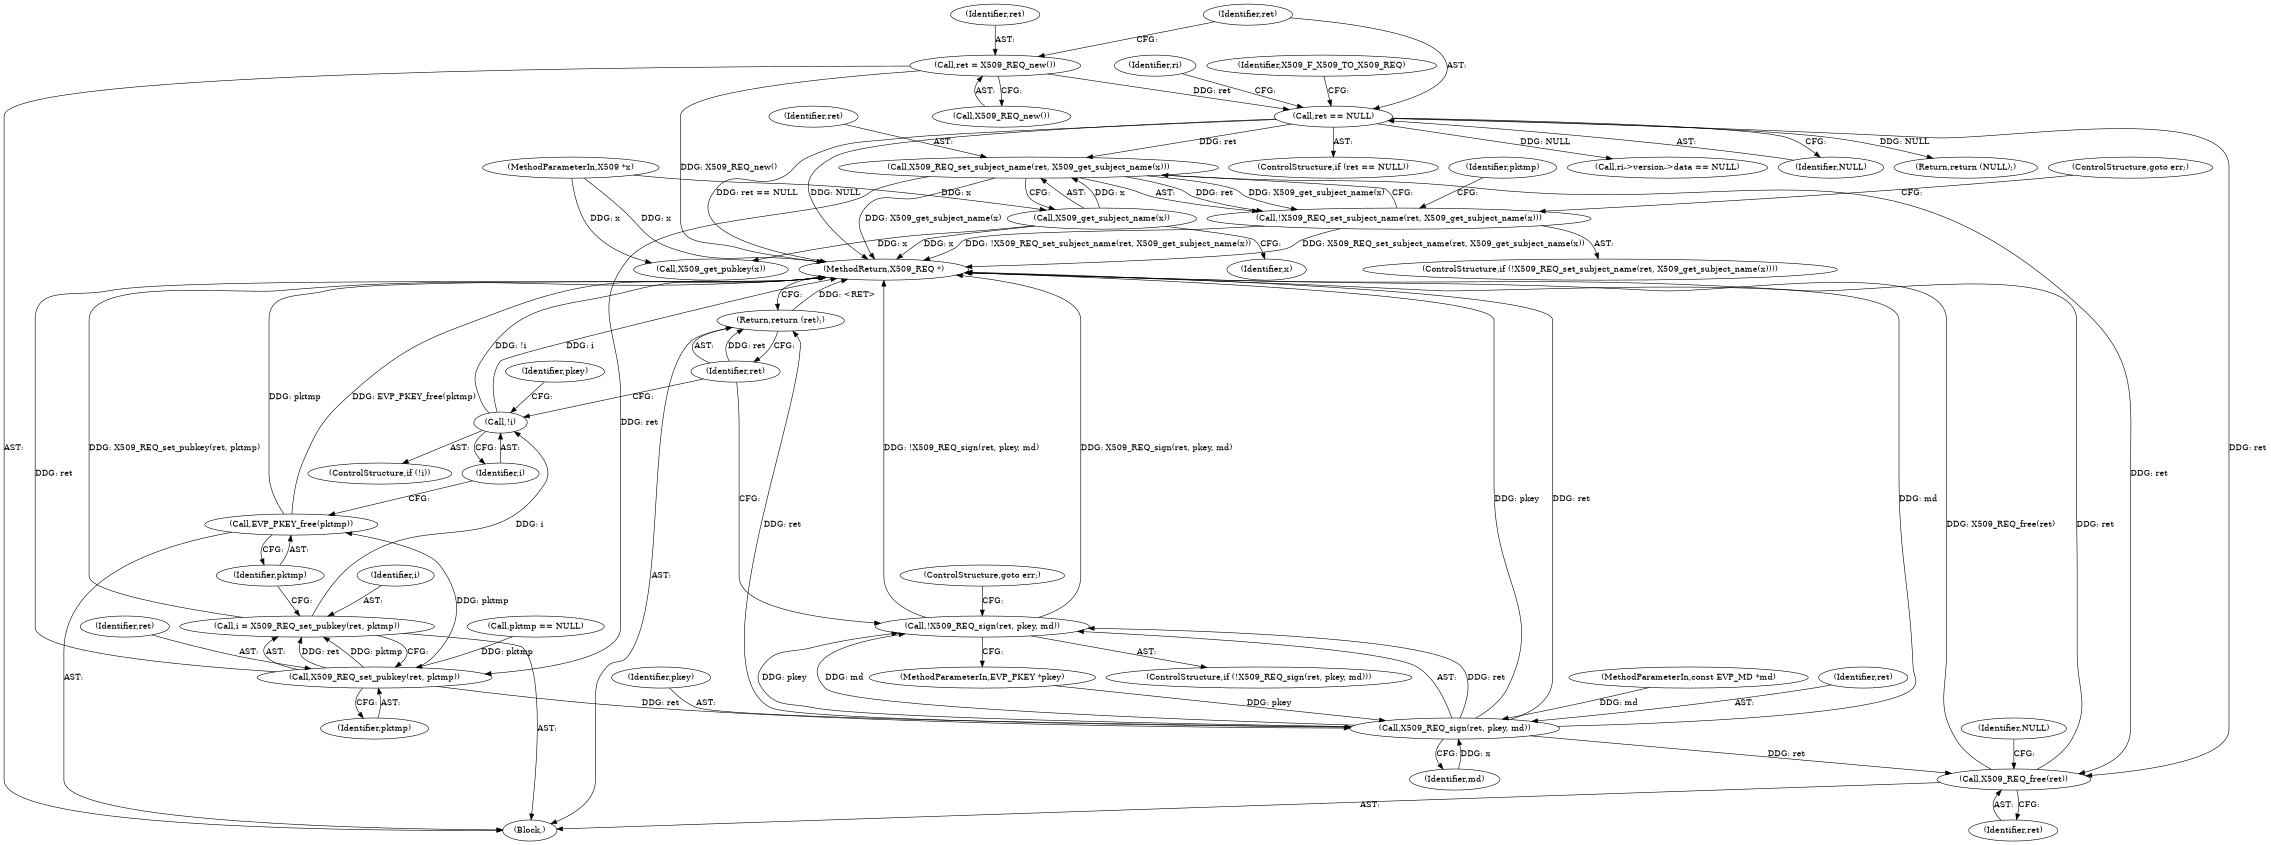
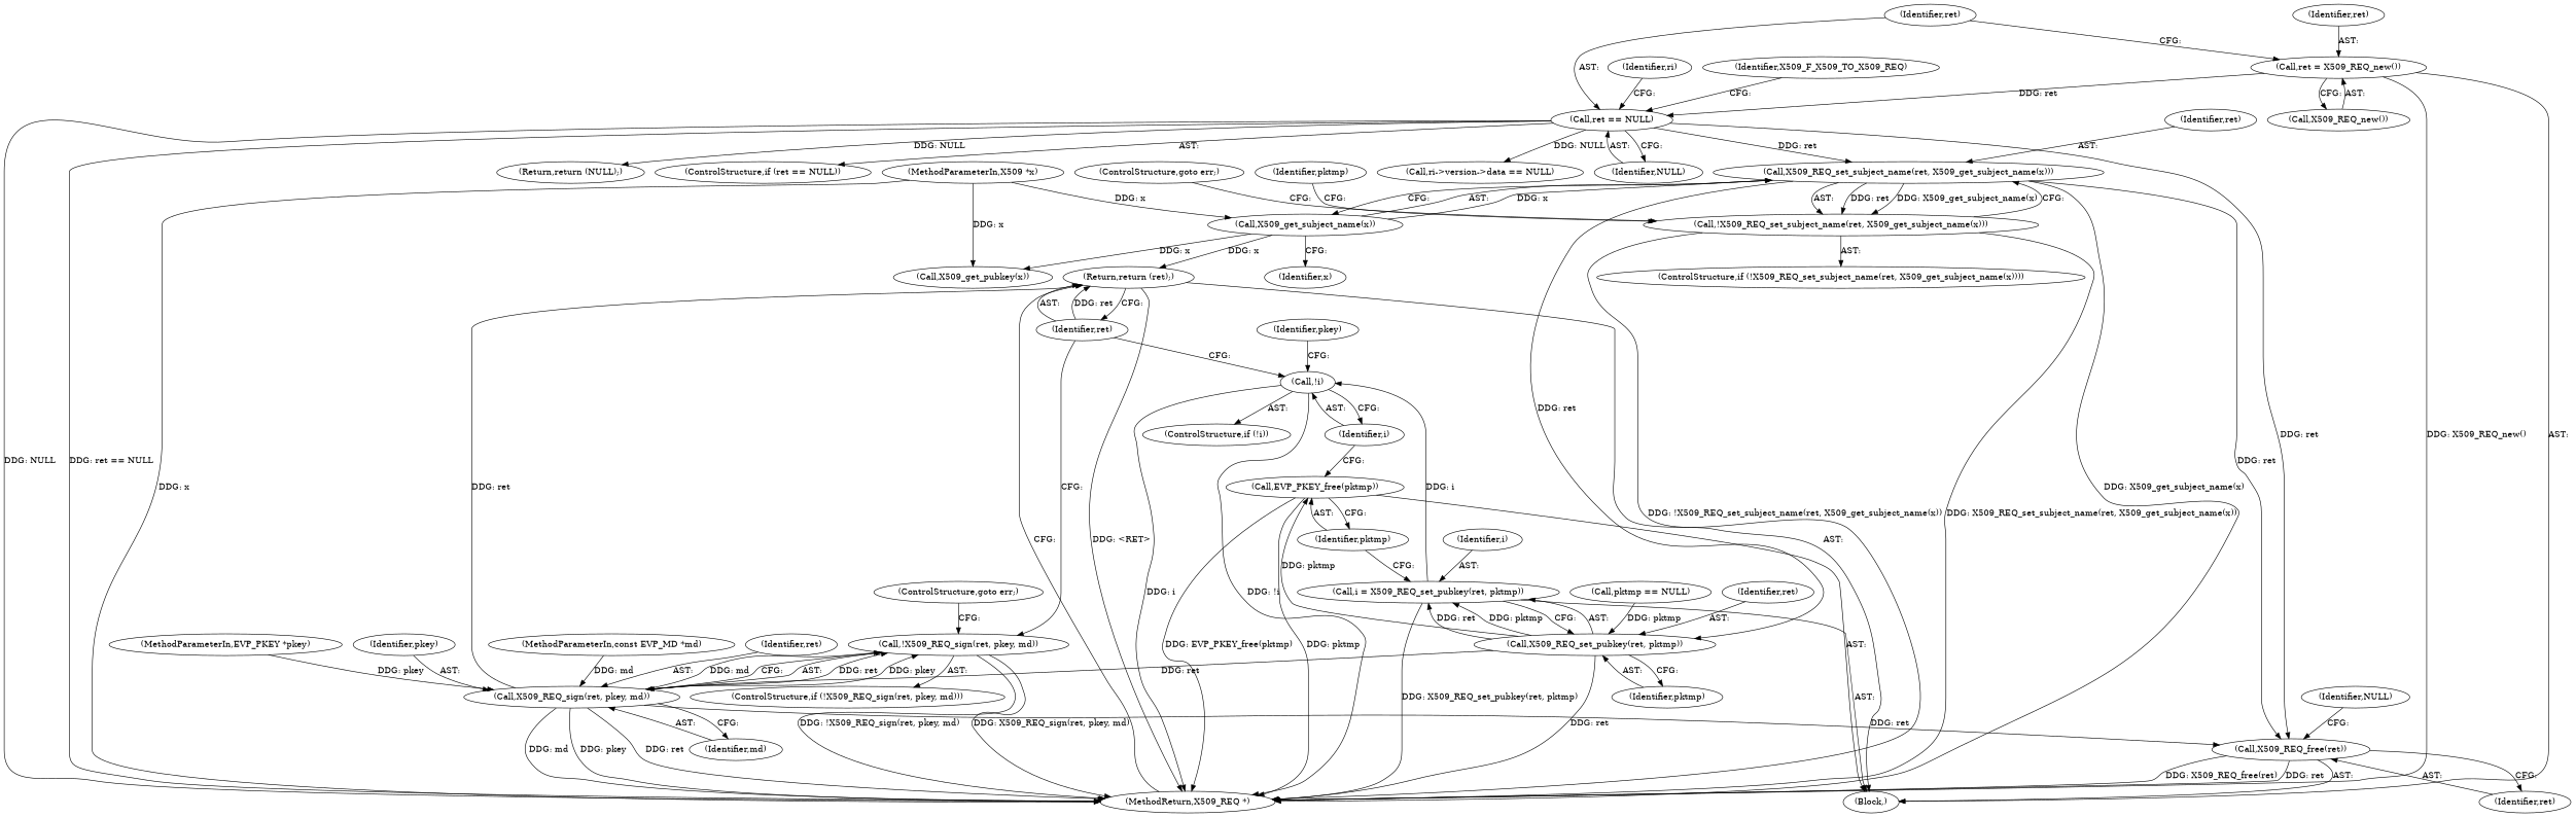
  digraph {
    n1 [label="(Call,X509_REQ_set_subject_name(ret, X509_get_subject_name(x)))"]
    n2 [label="(Call,X509_get_subject_name(x))"]
    n3 [label="(Call,!X509_REQ_set_subject_name(ret, X509_get_subject_name(x)))"]
    n4 [label="(Call,X509_REQ_set_pubkey(ret, pktmp))"]
    n5 [label="(Call,X509_REQ_free(ret))"]
    n6 [label="(MethodReturn,X509_REQ *)"]
    n7 [label="(Identifier,x)"]
    n8 [label="(Call,X509_get_pubkey(x))"]
    n9 [label="(ControlStructure,if (!X509_REQ_set_subject_name(ret, X509_get_subject_name(x))))"]
    n10 [label="(Call,i = X509_REQ_set_pubkey(ret, pktmp))"]
    n11 [label="(Call,EVP_PKEY_free(pktmp))"]
    n12 [label="(Call,X509_REQ_sign(ret, pkey, md))"]
    n13 [label="(Identifier,pktmp)"]
    n14 [label="(Block,)"]
    n15 [label="(Identifier,ret)"]
    n16 [label="(Return,return (ret);)"]
    n17 [label="(Call,ret == NULL)"]
    n18 [label="(ControlStructure,if (ret == NULL))"]
    n19 [label="(Call,ri->version->data == NULL)"]
    n20 [label="(Identifier,NULL)"]
    n21 [label="(Return,return (NULL);)"]
    n22 [label="(Call,ret = X509_REQ_new())"]
    n23 [label="(Call,X509_REQ_new())"]
    n24 [label="(MethodParameterIn,X509 *x)"]
    n25 [label="(Call,!i)"]
    n26 [label="(Identifier,pktmp)"]
    n27 [label="(Call,!X509_REQ_sign(ret, pkey, md))"]
    n28 [label="(Identifier,md)"]
    n29 [label="(Identifier,ret)"]
    n30 [label="(Identifier,i)"]
    n31 [label="(ControlStructure,if (!i))"]
    n32 [label="(ControlStructure,if (!X509_REQ_sign(ret, pkey, md)))"]
    n33 [label="(Identifier,i)"]
    n34 [label="(Identifier,ri)"]
    n35 [label="(MethodParameterIn,const EVP_MD *md)"]
    n36 [label="(Identifier,ret)"]
    n37 [label="(Call,pktmp == NULL)"]
    n38 [label="(ControlStructure,goto err;)"]
    n39 [label="(Identifier,ret)"]
    n40 [label="(Identifier,ret)"]
    n41 [label="(Identifier,ret)"]
    n42 [label="(Identifier,ret)"]
    n43 [label="(MethodParameterIn,EVP_PKEY *pkey)"]
    n44 [label="(Identifier,pktmp)"]
    n45 [label="(Identifier,pkey)"]
    n46 [label="(Identifier,X509_F_X509_TO_X509_REQ)"]
    n47 [label="(ControlStructure,goto err;)"]
    n48 [label="(Identifier,pkey)"]
    n49 [label="(Identifier,NULL)"]
    n1 -> n2 [label="CFG: "]
    n1 -> n3 [label="AST: "]
    n1 -> n3 [label="DDG: ret"]
    n1 -> n3 [label="DDG: X509_get_subject_name(x)"]
    n1 -> n4 [label="DDG: ret"]
    n1 -> n5 [label="DDG: ret"]
    n1 -> n6 [label="DDG: X509_get_subject_name(x)"]
    n2 -> n1 [label="AST: "]
    n2 -> n1 [label="DDG: x"]
-   n2 -> n6 [label="DDG: x"]
+   n2 -> n16 [label="DDG: x"]
    n2 -> n7 [label="CFG: "]
    n2 -> n8 [label="DDG: x"]
    n3 -> n1 [label="CFG: "]
    n3 -> n6 [label="DDG: X509_REQ_set_subject_name(ret, X509_get_subject_name(x))"]
    n3 -> n6 [label="DDG: !X509_REQ_set_subject_name(ret, X509_get_subject_name(x))"]
    n3 -> n9 [label="AST: "]
    n4 -> n6 [label="DDG: ret"]
    n4 -> n10 [label="AST: "]
    n4 -> n10 [label="DDG: ret"]
    n4 -> n10 [label="DDG: pktmp"]
    n4 -> n11 [label="DDG: pktmp"]
    n4 -> n12 [label="DDG: ret"]
    n4 -> n13 [label="CFG: "]
    n5 -> n6 [label="DDG: X509_REQ_free(ret)"]
    n5 -> n6 [label="DDG: ret"]
    n5 -> n14 [label="AST: "]
    n5 -> n15 [label="CFG: "]
    n6 -> n16 [label="CFG: "]
    n10 -> n4 [label="CFG: "]
    n10 -> n6 [label="DDG: X509_REQ_set_pubkey(ret, pktmp)"]
    n10 -> n14 [label="AST: "]
    n10 -> n25 [label="DDG: i"]
    n11 -> n6 [label="DDG: pktmp"]
    n11 -> n6 [label="DDG: EVP_PKEY_free(pktmp)"]
    n11 -> n14 [label="AST: "]
    n11 -> n26 [label="CFG: "]
    n12 -> n5 [label="DDG: ret"]
    n12 -> n6 [label="DDG: pkey"]
    n12 -> n6 [label="DDG: ret"]
    n12 -> n6 [label="DDG: md"]
    n12 -> n16 [label="DDG: ret"]
    n12 -> n27 [label="AST: "]
    n12 -> n27 [label="DDG: ret"]
    n12 -> n27 [label="DDG: pkey"]
    n12 -> n27 [label="DDG: md"]
    n12 -> n28 [label="CFG: "]
    n13 -> n4 [label="AST: "]
    n15 -> n5 [label="AST: "]
    n16 -> n6 [label="DDG: <RET>"]
    n16 -> n14 [label="AST: "]
    n16 -> n29 [label="CFG: "]
    n17 -> n1 [label="DDG: ret"]
    n17 -> n5 [label="DDG: ret"]
    n17 -> n6 [label="DDG: ret == NULL"]
    n17 -> n6 [label="DDG: NULL"]
    n17 -> n18 [label="AST: "]
    n17 -> n19 [label="DDG: NULL"]
    n17 -> n20 [label="CFG: "]
    n17 -> n21 [label="DDG: NULL"]
    n20 -> n17 [label="AST: "]
    n22 -> n6 [label="DDG: X509_REQ_new()"]
    n22 -> n14 [label="AST: "]
    n22 -> n17 [label="DDG: ret"]
    n22 -> n23 [label="CFG: "]
    n23 -> n22 [label="AST: "]
    n24 -> n2 [label="DDG: x"]
    n24 -> n6 [label="DDG: x"]
    n24 -> n8 [label="DDG: x"]
    n25 -> n6 [label="DDG: !i"]
    n25 -> n6 [label="DDG: i"]
    n25 -> n30 [label="CFG: "]
    n25 -> n31 [label="AST: "]
    n26 -> n10 [label="CFG: "]
    n26 -> n11 [label="AST: "]
    n27 -> n6 [label="DDG: !X509_REQ_sign(ret, pkey, md)"]
    n27 -> n6 [label="DDG: X509_REQ_sign(ret, pkey, md)"]
-   n27 -> n43 [label="CFG: "]
+   n27 -> n12 [label="CFG: "]
    n27 -> n32 [label="AST: "]
-   n28 -> n12 [label="DDG: x"]
+   n28 -> n12 [label="AST: "]
    n29 -> n16 [label="AST: "]
    n29 -> n16 [label="DDG: ret"]
    n29 -> n25 [label="CFG: "]
    n29 -> n27 [label="CFG: "]
    n30 -> n11 [label="CFG: "]
    n30 -> n25 [label="AST: "]
    n33 -> n10 [label="AST: "]
    n34 -> n17 [label="CFG: "]
    n35 -> n12 [label="DDG: md"]
    n36 -> n1 [label="AST: "]
    n37 -> n4 [label="DDG: pktmp"]
    n38 -> n27 [label="CFG: "]
    n39 -> n12 [label="AST: "]
    n40 -> n22 [label="AST: "]
    n41 -> n17 [label="AST: "]
    n41 -> n22 [label="CFG: "]
    n42 -> n4 [label="AST: "]
    n43 -> n12 [label="DDG: pkey"]
    n44 -> n3 [label="CFG: "]
    n45 -> n12 [label="AST: "]
    n46 -> n17 [label="CFG: "]
    n47 -> n3 [label="CFG: "]
    n48 -> n25 [label="CFG: "]
    n49 -> n5 [label="CFG: "]
  }
